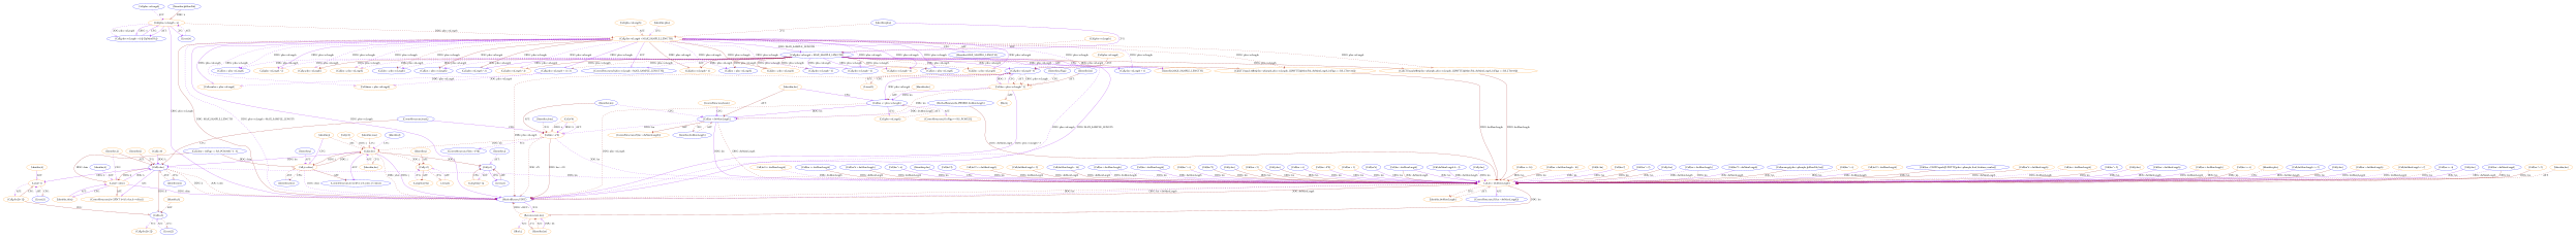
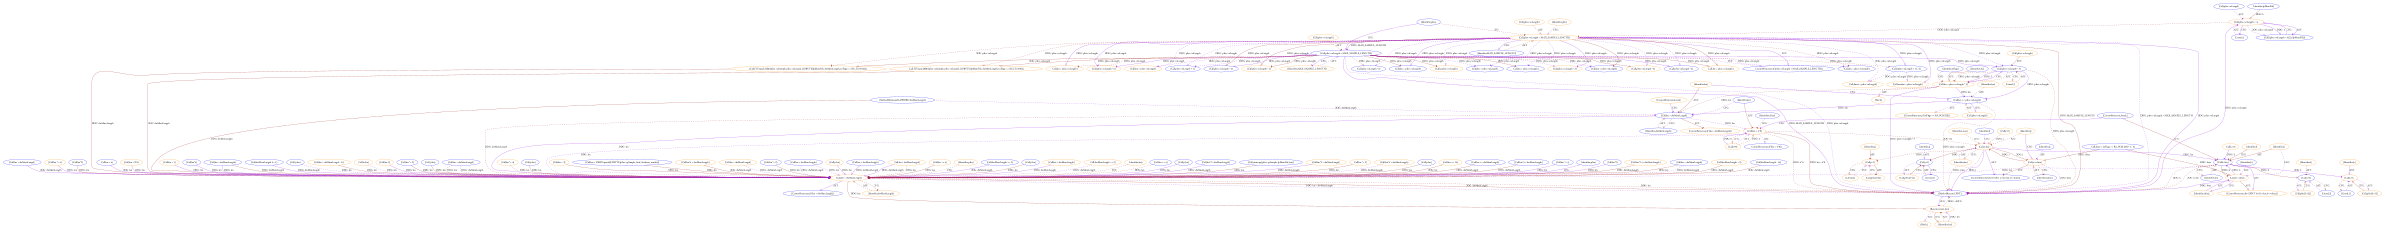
  digraph {
    fontname="EB Garamond"
    node [color=darkorange fontname="EB Garamond"]
    edge [arrowhead=onormal color=purple fontname="EB Garamond" style=solid]
    n1 [color=blue label="(Call,pIns->nLength * 3)"]
    n2 [label="(Call,len = pIns->nLength * 3)"]
    n3 [color=blue label="(Call,len += pIns->nLength)"]
    n4 [color=blue label="(MethodReturn,UINT)"]
    n5 [label="(Literal,3)"]
    n6 [color=blue label="(Call,len > dwMemLength)"]
    n7 [label="(Block,)"]
    n8 [label="(Call,pIns->nLength)"]
    n9 [label="(ControlStructure,if (nFlags == RS_PCM32S))"]
    n10 [label="(Return,return len;)"]
    n11 [color=blue label="(Call,pIns->nLength = MAX_SAMPLE_LENGTH)"]
    n12 [color=blue label="(Call,len = pIns->nLength)"]
    n13 [label="(Call,pIns->nLength * 2)"]
    n14 [label="(Call,ITUnpack16Bit(pIns->pSample, pIns->nLength, (LPBYTE)lpMemFile, dwMemLength, (nFlags == RS_IT21516)))"]
    n15 [label="(Call,j<pIns->nLength)"]
    n16 [label="(Call,len = pIns->nLength)"]
    n17 [color=blue label="(Call,len = pIns->nLength)"]
    n18 [color=blue label="(Call,len = pIns->nLength)"]
    n19 [label="(Identifier,MAX_SAMPLE_LENGTH)"]
    n20 [color=blue label="(Call,pIns->nLength * 2)"]
    n21 [label="(Call,pIns->nLength * 2)"]
    n22 [label="(Call,ITUnpack8Bit(pIns->pSample, pIns->nLength, (LPBYTE)lpMemFile, dwMemLength, (nFlags == RS_IT2158)))"]
    n23 [color=blue label="(ControlStructure,if (pIns->nLength > MAX_SAMPLE_LENGTH))"]
    n24 [color=blue label="(Call,(pIns->nLength + 1) / 2)"]
    n25 [label="(Call,pIns->nLength * 2)"]
    n26 [color=blue label="(Call,len = pIns->nLength)"]
    n27 [label="(Call,len = pIns->nLength)"]
    n28 [color=blue label="(Call,pIns->nLength * 2)"]
    n29 [color=blue label="(Call,pIns->nLength * 2)"]
    n30 [label="(Call,pIns->nLength * 6)"]
    n31 [color=blue label="(Call,len = pIns->nLength)"]
    n32 [label="(Call,len = pIns->nLength)"]
    n33 [color=blue label="(Call,pIns->nLength + 1)"]
    n34 [label="(Call,len > dwMemLength)"]
    n35 [label="(Call,maxlen = pIns->nLength)"]
    n36 [label="(Call,dmax = pIns->nLength)"]
    n37 [label="(Call,pIns->nLength > MAX_SAMPLE_LENGTH)"]
    n38 [color=blue label="(Identifier,MAX_SAMPLE_LENGTH)"]
    n39 [label="(Call,pIns->nLength < 4)"]
    n40 [color=blue label="(Literal,4)"]
    n41 [color=blue label="(Call,(pIns->nLength < 4) || (!lpMemFile))"]
    n42 [label="(Call,len > 4*8)"]
    n43 [label="(ControlStructure,if (len > dwMemLength))"]
    n44 [color=blue label="(Identifier,dwMemLength)"]
    n45 [label="(Call,j<len)"]
    n46 [color=blue label="(ControlStructure,if (len > 4*8))"]
    n47 [label="(Call,4*8)"]
    n48 [label="(Identifier,dwMemLength)"]
    n49 [color=blue label="(ControlStructure,if (len > dwMemLength))"]
    n50 [label="(Call,j+=slsize)"]
    n51 [label="(Call,j+2)"]
    n52 [color=blue label="(Call,j+1)"]
    n53 [color=blue label="(Call,k<len)"]
    n54 [label="(Identifier,len)"]
    n55 [color=blue label="(ControlStructure,for (UINT j=0; j<len; j+=slsize))"]
    n56 [color=blue label="(Identifier,slsize)"]
    n57 [label="(Call,pSrc[j+2])"]
    n58 [label="(Literal,2)"]
    n59 [label="(Call,pSrc[j+1])"]
    n60 [color=blue label="(Literal,1)"]
    n61 [label="(Call,k+=slsize)"]
    n62 [color=blue label="(Call,k+2)"]
    n63 [label="(Call,k+1)"]
    n64 [color=blue label="(Identifier,len)"]
    n65 [label="(ControlStructure,for (UINT k=0; k<len; k+=slsize))"]
    n66 [label="(Identifier,slsize)"]
    n67 [label="(Call,pSrc[k+2])"]
    n68 [color=blue label="(Literal,2)"]
    n69 [color=blue label="(Literal,1)"]
    n70 [label="(Call,pSrc[k+1])"]
    n71 [label="(Block,)"]
    n72 [label="(Identifier,len)"]
    n73 [label="(Call,len += 16)"]
    n74 [label="(Call,len > dwMemLength - 16)"]
    n75 [label="(Identifier,j)"]
    n76 [label="(Call,k<len)"]
    n77 [label="(Call,len-9)"]
    n78 [color=blue label="(Identifier,j)"]
    n79 [color=blue label="(Call,len *= 2)"]
    n80 [color=blue label="(Identifier,k)"]
    n81 [color=blue label="(Identifier,nFlags)"]
    n82 [color=blue label="(Call,j<len)"]
    n83 [color=blue label="(Call,len > dwMemLength)"]
    n84 [color=blue label="(Call,len*2 > dwMemLength)"]
    n85 [color=blue label="(Call,memcpy(pIns->pSample, lpMemFile, len))"]
    n86 [label="(Call,len *= 4)"]
    n87 [label="(Call,len*2 > dwMemLength)"]
    n88 [color=blue label="(Call,len = DMFUnpack((LPBYTE)pIns->pSample, ibuf, ibufmax, maxlen))"]
    n89 [label="(Call,len*4 > dwMemLength)"]
    n90 [color=blue label="(Identifier,slsize)"]
    n91 [label="(ControlStructure,break;)"]
    n92 [label="(Call,len > dwMemLength)"]
    n93 [label="(Call,pIns->nLength)"]
    n94 [color=blue label="(Call,len *= 2)"]
    n95 [label="(Identifier,k)"]
    n96 [label="(Call,j<len)"]
    n97 [color=blue label="(Call,pIns->nLength)"]
    n98 [color=blue label="(Call,len > dwMemLength)"]
    n99 [label="(Call,len > dwMemLength)"]
    n100 [label="(Call,k=0)"]
    n101 [label="(Call,len >= 4)"]
    n102 [label="(Identifier,len)"]
    n103 [label="(Identifier,pIns)"]
    n104 [color=blue label="(Call,dwMemLength >> 2)"]
    n105 [color=blue label="(Call,j<len)"]
    n106 [label="(Identifier,j)"]
    n107 [label="(Call,len > dwMemLength)"]
    n108 [label="(Call,dwMemLength >> 2)"]
    n109 [color=blue label="(Call,len >= 4)"]
    n110 [color=blue label="(Call,j<len)"]
    n111 [color=blue label="(ControlStructure,break;)"]
    n112 [label="(Identifier,k)"]
    n113 [color=blue label="(Call,len > dwMemLength)"]
    n114 [label="(Call,len *= 2)"]
    n115 [label="(Identifier,len)"]
    n116 [label="(Call,len*4 > dwMemLength)"]
    n117 [color=blue label="(MethodParameterIn,DWORD dwMemLength)"]
    n118 [label="(Call,pIns->nLength)"]
    n119 [color=blue label="(Identifier,len)"]
    n120 [color=blue label="(Identifier,lpMemFile)"]
    n121 [color=blue label="(Call,len <= dwMemLength)"]
    n122 [color=blue label="(Call,len*4 > dwMemLength)"]
    n123 [color=blue label="(Call,len *= 4)"]
    n124 [label="(Identifier,pIns)"]
    n125 [color=blue label="(Identifier,pIns)"]
    n126 [color=blue label="(Call,len*2)"]
    n127 [label="(Identifier,k)"]
    n128 [label="(Call,len*2 <= dwMemLength)"]
    n129 [label="(Identifier,len)"]
    n130 [label="(Call,dwMemLength > 9)"]
    n131 [color=blue label="(Call,dwMemLength - 16)"]
    n132 [label="(Call,j=0)"]
    n133 [label="(Identifier,max)"]
    n134 [color=blue label="(Call,len > dwMemLength)"]
    n135 [color=blue label="(Call,len > dwMemLength)"]
    n136 [color=blue label="(Identifier,pIns)"]
    n137 [label="(Call,len *= 4)"]
    n138 [color=blue label="(Identifier,j)"]
    n139 [color=blue label="(Identifier,len)"]
    n140 [color=blue label="(Call,len*2)"]
    n141 [color=blue label="(Call,j<len)"]
    n142 [label="(Call,len = 9)"]
    n143 [color=blue label="(Call,j<len)"]
    n144 [color=blue label="(Call,slsize = (nFlags == RS_PCM32S) ? 4 : 3)"]
    n145 [color=blue label="(Call,len < 4)"]
    n146 [label="(Call,pIns->nLength)"]
    n147 [label="(Identifier,l)"]
    n148 [label="(Call,len > 8*8)"]
    n149 [label="(Call,len > 1)"]
    n150 [color=blue label="(Identifier,l)"]
    n151 [color=blue label="(Call,len*4)"]
    n152 [color=blue label="(Call,len > dwMemLength)"]
    n153 [color=blue label="(Call,dwMemLength & ~1)"]
    n154 [color=blue label="(Call,j<len)"]
    n1 -> n2 [arrowhead=tee color=brown label="AST: " style=dashed]
    n1 -> n2 [arrowhead=tee color=brown label="DDG: pIns->nLength" style=dashed]
    n1 -> n2 [label="DDG: 3"]
    n1 -> n3 [arrowhead=tee label="DDG: pIns->nLength"]
    n1 -> n4 [arrowhead=tee color=brown label="DDG: pIns->nLength" style=dashed]
    n1 -> n5 [color=brown label="CFG: " style=dashed]
    n2 -> n1 [label="CFG: "]
    n2 -> n3 [arrowhead=tee label="DDG: len"]
    n2 -> n4 [arrowhead=tee label="DDG: pIns->nLength * 3"]
    n2 -> n6 [color=brown label="DDG: len" style=dashed]
    n2 -> n7 [color=brown label="AST: " style=dashed]
    n3 -> n4 [arrowhead=tee color=brown label="DDG: pIns->nLength" style=dashed]
    n3 -> n6 [label="DDG: len"]
    n3 -> n8 [label="CFG: "]
    n3 -> n9 [label="AST: " style=dashed]
    n4 -> n10 [arrowhead=tee label="CFG: "]
    n5 -> n1 [arrowhead=tee color=brown label="AST: " style=dashed]
    n6 -> n34 [label="DDG: len"]
    n6 -> n34 [color=brown label="DDG: dwMemLength" style=dashed]
    n6 -> n42 [label="DDG: len" style=dashed]
    n6 -> n43 [arrowhead=tee color=brown label="AST: "]
    n6 -> n44 [color=brown label="CFG: " style=dashed]
    n8 -> n3 [color=brown label="AST: " style=dashed]
    n10 -> n4 [arrowhead=tee color=brown label="DDG: <RET>" style=dashed]
    n10 -> n71 [label="AST: " style=dashed]
    n10 -> n72 [color=brown label="CFG: "]
    n11 -> n1 [arrowhead=tee label="DDG: pIns->nLength"]
    n11 -> n4 [label="DDG: pIns->nLength" style=dashed]
    n11 -> n4 [label="DDG: MAX_SAMPLE_LENGTH"]
    n11 -> n12 [arrowhead=tee label="DDG: pIns->nLength" style=dashed]
    n11 -> n13 [label="DDG: pIns->nLength" style=dashed]
    n11 -> n14 [color=brown label="DDG: pIns->nLength"]
    n11 -> n15 [arrowhead=tee color=brown label="DDG: pIns->nLength"]
    n11 -> n16 [label="DDG: pIns->nLength" style=dashed]
    n11 -> n17 [arrowhead=tee label="DDG: pIns->nLength" style=dashed]
    n11 -> n18 [arrowhead=tee label="DDG: pIns->nLength" style=dashed]
    n11 -> n19 [arrowhead=tee label="CFG: "]
    n11 -> n20 [label="DDG: pIns->nLength"]
    n11 -> n21 [color=brown label="DDG: pIns->nLength"]
    n11 -> n22 [color=brown label="DDG: pIns->nLength"]
    n11 -> n23 [label="AST: " style=dashed]
    n11 -> n24 [color=brown label="DDG: pIns->nLength" style=dashed]
    n11 -> n25 [arrowhead=tee color=brown label="DDG: pIns->nLength"]
    n11 -> n26 [arrowhead=tee color=brown label="DDG: pIns->nLength"]
    n11 -> n27 [color=brown label="DDG: pIns->nLength"]
    n11 -> n28 [color=brown label="DDG: pIns->nLength" style=dashed]
    n11 -> n29 [label="DDG: pIns->nLength"]
    n11 -> n30 [arrowhead=tee label="DDG: pIns->nLength"]
    n11 -> n31 [arrowhead=tee color=brown label="DDG: pIns->nLength"]
    n11 -> n32 [arrowhead=tee color=brown label="DDG: pIns->nLength" style=dashed]
    n11 -> n33 [arrowhead=tee label="DDG: pIns->nLength" style=dashed]
    n14 -> n34 [arrowhead=tee color=brown label="DDG: dwMemLength"]
    n19 -> n11 [label="AST: " style=dashed]
    n22 -> n34 [arrowhead=tee color=brown label="DDG: dwMemLength"]
    n24 -> n35 [label="DDG: pIns->nLength" style=dashed]
    n24 -> n36 [label="DDG: pIns->nLength" style=dashed]
    n34 -> n4 [arrowhead=tee color=brown label="DDG: dwMemLength"]
    n34 -> n4 [color=brown label="DDG: len" style=dashed]
    n34 -> n4 [label="DDG: len > dwMemLength" style=dashed]
    n34 -> n10 [color=brown label="DDG: len"]
    n34 -> n48 [arrowhead=tee color=brown label="CFG: " style=dashed]
    n34 -> n49 [label="AST: "]
    n37 -> n1 [arrowhead=tee label="DDG: pIns->nLength" style=dashed]
    n37 -> n4 [label="DDG: pIns->nLength > MAX_SAMPLE_LENGTH" style=dashed]
    n37 -> n4 [arrowhead=tee label="DDG: pIns->nLength"]
    n37 -> n4 [color=brown label="DDG: MAX_SAMPLE_LENGTH"]
    n37 -> n11 [arrowhead=tee label="DDG: MAX_SAMPLE_LENGTH"]
    n37 -> n12 [arrowhead=tee label="DDG: pIns->nLength" style=dashed]
    n37 -> n13 [arrowhead=tee label="DDG: pIns->nLength"]
    n37 -> n14 [arrowhead=tee color=brown label="DDG: pIns->nLength" style=dashed]
    n37 -> n15 [label="DDG: pIns->nLength" style=dashed]
    n37 -> n16 [label="DDG: pIns->nLength" style=dashed]
    n37 -> n17 [arrowhead=tee color=brown label="DDG: pIns->nLength" style=dashed]
    n37 -> n18 [arrowhead=tee color=brown label="DDG: pIns->nLength"]
    n37 -> n20 [color=brown label="DDG: pIns->nLength"]
    n37 -> n21 [label="DDG: pIns->nLength" style=dashed]
    n37 -> n22 [color=brown label="DDG: pIns->nLength" style=dashed]
    n37 -> n23 [label="AST: "]
    n37 -> n24 [label="DDG: pIns->nLength"]
    n37 -> n25 [color=brown label="DDG: pIns->nLength"]
    n37 -> n26 [arrowhead=tee label="DDG: pIns->nLength" style=dashed]
    n37 -> n27 [color=brown label="DDG: pIns->nLength"]
    n37 -> n28 [label="DDG: pIns->nLength" style=dashed]
    n37 -> n29 [label="DDG: pIns->nLength" style=dashed]
    n37 -> n30 [arrowhead=tee label="DDG: pIns->nLength"]
    n37 -> n31 [label="DDG: pIns->nLength"]
    n37 -> n32 [label="DDG: pIns->nLength"]
    n37 -> n33 [label="DDG: pIns->nLength" style=dashed]
    n37 -> n35 [label="DDG: pIns->nLength"]
    n37 -> n36 [label="DDG: pIns->nLength" style=dashed]
    n37 -> n38 [label="CFG: "]
    n38 -> n37 [color=brown label="AST: " style=dashed]
    n39 -> n4 [arrowhead=tee label="DDG: pIns->nLength"]
    n39 -> n37 [arrowhead=tee color=brown label="DDG: pIns->nLength" style=dashed]
    n39 -> n40 [arrowhead=tee label="CFG: "]
    n39 -> n41 [arrowhead=tee label="AST: "]
    n39 -> n41 [label="DDG: pIns->nLength" style=dashed]
    n39 -> n41 [label="DDG: 4"]
    n40 -> n39 [arrowhead=tee label="AST: " style=dashed]
    n41 -> n39 [label="CFG: "]
    n42 -> n4 [color=brown label="DDG: 4*8" style=dashed]
    n42 -> n4 [color=brown label="DDG: len > 4*8"]
    n42 -> n34 [arrowhead=tee label="DDG: len" style=dashed]
    n42 -> n45 [arrowhead=tee color=brown label="DDG: len" style=dashed]
    n42 -> n46 [label="AST: " style=dashed]
+   n42 -> n47 [color=brown label="CFG: " style=dashed]
    n44 -> n6 [color=brown label="AST: " style=dashed]
    n45 -> n4 [color=brown label="DDG: j<len" style=dashed]
    n45 -> n4 [arrowhead=tee label="DDG: j"]
    n45 -> n50 [arrowhead=tee color=brown label="DDG: j"]
    n45 -> n51 [arrowhead=tee color=brown label="DDG: j" style=dashed]
    n45 -> n52 [arrowhead=tee color=brown label="DDG: j"]
    n45 -> n53 [arrowhead=tee label="DDG: len"]
    n45 -> n54 [color=brown label="CFG: " style=dashed]
    n45 -> n55 [arrowhead=tee label="AST: "]
    n47 -> n42 [label="AST: " style=dashed]
    n47 -> n42 [color=brown label="DDG: 4" style=dashed]
    n47 -> n42 [arrowhead=tee label="DDG: 8"]
    n48 -> n34 [color=brown label="AST: " style=dashed]
    n50 -> n4 [label="DDG: slsize" style=dashed]
    n50 -> n45 [arrowhead=tee color=brown label="DDG: j"]
    n50 -> n55 [arrowhead=tee color=brown label="AST: "]
    n50 -> n56 [arrowhead=tee color=brown label="CFG: " style=dashed]
    n51 -> n57 [arrowhead=tee color=brown label="AST: "]
    n51 -> n58 [color=brown label="CFG: " style=dashed]
    n52 -> n59 [label="AST: " style=dashed]
    n52 -> n60 [arrowhead=tee label="CFG: "]
    n53 -> n4 [color=brown label="DDG: k" style=dashed]
    n53 -> n4 [color=brown label="DDG: k<len" style=dashed]
    n53 -> n34 [arrowhead=tee label="DDG: len" style=dashed]
    n53 -> n61 [arrowhead=tee color=brown label="DDG: k"]
    n53 -> n62 [color=brown label="DDG: k"]
    n53 -> n63 [arrowhead=tee label="DDG: k"]
    n53 -> n64 [color=brown label="CFG: " style=dashed]
    n53 -> n65 [label="AST: "]
    n54 -> n45 [arrowhead=tee label="AST: " style=dashed]
    n56 -> n50 [color=brown label="AST: " style=dashed]
    n57 -> n51 [arrowhead=tee label="CFG: " style=dashed]
    n58 -> n51 [label="AST: " style=dashed]
    n59 -> n52 [arrowhead=tee color=brown label="CFG: "]
    n60 -> n52 [arrowhead=tee color=brown label="AST: "]
    n61 -> n4 [arrowhead=tee label="DDG: slsize"]
    n61 -> n53 [arrowhead=tee label="DDG: k"]
    n61 -> n65 [color=brown label="AST: "]
    n61 -> n66 [label="CFG: "]
    n62 -> n67 [label="AST: " style=dashed]
    n62 -> n68 [color=brown label="CFG: " style=dashed]
    n63 -> n69 [color=brown label="CFG: " style=dashed]
    n63 -> n70 [label="AST: " style=dashed]
    n64 -> n53 [color=brown label="AST: " style=dashed]
    n66 -> n61 [arrowhead=tee label="AST: "]
-   n70 -> n62 [color=brown label="CFG: "]
+   n67 -> n62 [color=brown label="CFG: "]
    n68 -> n62 [label="AST: " style=dashed]
    n69 -> n63 [arrowhead=tee label="AST: " style=dashed]
    n70 -> n63 [color=brown label="CFG: "]
    n72 -> n10 [arrowhead=tee color=brown label="AST: " style=dashed]
    n72 -> n10 [label="DDG: len"]
    n73 -> n34 [color=brown label="DDG: len"]
    n74 -> n34 [arrowhead=tee color=brown label="DDG: len"]
    n75 -> n45 [arrowhead=tee color=brown label="AST: " style=dashed]
    n75 -> n50 [label="CFG: "]
    n76 -> n34 [label="DDG: len" style=dashed]
    n77 -> n34 [label="DDG: len"]
    n78 -> n50 [arrowhead=tee label="AST: " style=dashed]
    n79 -> n34 [arrowhead=tee color=brown label="DDG: len"]
    n80 -> n61 [label="AST: " style=dashed]
    n81 -> n2 [arrowhead=tee color=brown label="CFG: " style=dashed]
    n82 -> n34 [color=brown label="DDG: len"]
    n83 -> n34 [color=brown label="DDG: len" style=dashed]
    n83 -> n34 [label="DDG: dwMemLength" style=dashed]
    n84 -> n34 [arrowhead=tee label="DDG: dwMemLength"]
    n85 -> n34 [color=brown label="DDG: len"]
    n86 -> n34 [color=brown label="DDG: len" style=dashed]
    n87 -> n34 [arrowhead=tee label="DDG: dwMemLength"]
    n88 -> n34 [color=brown label="DDG: len"]
    n89 -> n34 [color=brown label="DDG: dwMemLength"]
    n90 -> n42 [arrowhead=tee color=brown label="CFG: " style=dashed]
    n91 -> n6 [arrowhead=tee label="CFG: "]
    n92 -> n34 [label="DDG: dwMemLength" style=dashed]
    n93 -> n1 [arrowhead=tee color=brown label="AST: "]
    n94 -> n34 [arrowhead=tee color=brown label="DDG: len"]
    n95 -> n62 [arrowhead=tee color=brown label="AST: " style=dashed]
    n96 -> n34 [label="DDG: len"]
    n97 -> n39 [arrowhead=tee label="AST: " style=dashed]
    n98 -> n34 [label="DDG: dwMemLength"]
    n99 -> n34 [color=brown label="DDG: len" style=dashed]
    n99 -> n34 [label="DDG: dwMemLength"]
    n100 -> n53 [arrowhead=tee label="DDG: k"]
    n101 -> n34 [arrowhead=tee color=brown label="DDG: len"]
    n102 -> n3 [label="CFG: "]
    n102 -> n6 [arrowhead=tee color=brown label="AST: "]
    n103 -> n34 [color=brown label="CFG: " style=dashed]
    n104 -> n34 [label="DDG: dwMemLength"]
    n105 -> n34 [color=brown label="DDG: len"]
    n106 -> n51 [arrowhead=tee color=brown label="AST: "]
    n107 -> n34 [arrowhead=tee label="DDG: dwMemLength"]
    n108 -> n34 [label="DDG: dwMemLength" style=dashed]
    n109 -> n34 [color=brown label="DDG: len" style=dashed]
    n110 -> n34 [arrowhead=tee label="DDG: len"]
    n111 -> n42 [arrowhead=tee label="CFG: "]
    n111 -> n53 [arrowhead=tee color=brown label="CFG: "]
    n112 -> n53 [arrowhead=tee color=brown label="AST: "]
    n112 -> n61 [label="CFG: " style=dashed]
    n113 -> n34 [color=brown label="DDG: len"]
    n113 -> n34 [arrowhead=tee label="DDG: dwMemLength" style=dashed]
    n114 -> n34 [color=brown label="DDG: len"]
    n115 -> n34 [color=brown label="AST: " style=dashed]
    n116 -> n34 [label="DDG: dwMemLength" style=dashed]
    n117 -> n6 [arrowhead=tee label="DDG: dwMemLength" style=dashed]
    n117 -> n34 [arrowhead=tee color=brown label="DDG: dwMemLength"]
    n118 -> n11 [arrowhead=tee color=brown label="AST: " style=dashed]
    n119 -> n6 [arrowhead=tee label="CFG: " style=dashed]
    n119 -> n42 [arrowhead=tee color=brown label="AST: "]
    n120 -> n39 [color=brown label="DDG: k"]
    n121 -> n34 [arrowhead=tee color=brown label="DDG: dwMemLength"]
    n122 -> n34 [arrowhead=tee color=brown label="DDG: dwMemLength"]
    n123 -> n34 [arrowhead=tee label="DDG: len"]
    n124 -> n37 [label="CFG: " style=dashed]
    n125 -> n34 [arrowhead=tee label="CFG: "]
    n126 -> n34 [arrowhead=tee label="DDG: len"]
    n127 -> n63 [label="AST: "]
    n128 -> n34 [color=brown label="DDG: dwMemLength"]
    n129 -> n3 [arrowhead=tee color=brown label="AST: " style=dashed]
    n130 -> n34 [color=brown label="DDG: dwMemLength"]
    n131 -> n34 [arrowhead=tee color=brown label="DDG: dwMemLength"]
    n132 -> n45 [color=brown label="DDG: j" style=dashed]
    n133 -> n45 [color=brown label="CFG: " style=dashed]
    n134 -> n34 [label="DDG: len" style=dashed]
    n134 -> n34 [arrowhead=tee label="DDG: dwMemLength" style=dashed]
    n135 -> n34 [arrowhead=tee label="DDG: dwMemLength"]
    n136 -> n11 [label="CFG: "]
    n136 -> n37 [arrowhead=tee color=brown label="CFG: " style=dashed]
    n137 -> n34 [arrowhead=tee label="DDG: len"]
    n138 -> n52 [label="AST: " style=dashed]
    n139 -> n2 [color=brown label="AST: "]
    n140 -> n34 [color=brown label="DDG: len"]
    n141 -> n34 [arrowhead=tee color=brown label="DDG: len"]
    n142 -> n34 [arrowhead=tee color=brown label="DDG: len"]
    n143 -> n34 [color=brown label="DDG: len"]
    n144 -> n50 [color=brown label="DDG: slsize"]
    n144 -> n61 [color=brown label="DDG: slsize"]
    n145 -> n34 [arrowhead=tee label="DDG: len"]
    n146 -> n37 [color=brown label="AST: " style=dashed]
    n147 -> n53 [arrowhead=tee color=brown label="CFG: "]
    n148 -> n34 [label="DDG: len"]
    n149 -> n34 [arrowhead=tee label="DDG: len"]
    n150 -> n45 [arrowhead=tee label="CFG: " style=dashed]
    n151 -> n34 [arrowhead=tee label="DDG: len"]
    n152 -> n34 [arrowhead=tee label="DDG: len"]
    n152 -> n34 [color=brown label="DDG: dwMemLength"]
    n153 -> n34 [arrowhead=tee label="DDG: dwMemLength"]
    n154 -> n34 [arrowhead=tee label="DDG: len" style=dashed]
  }
